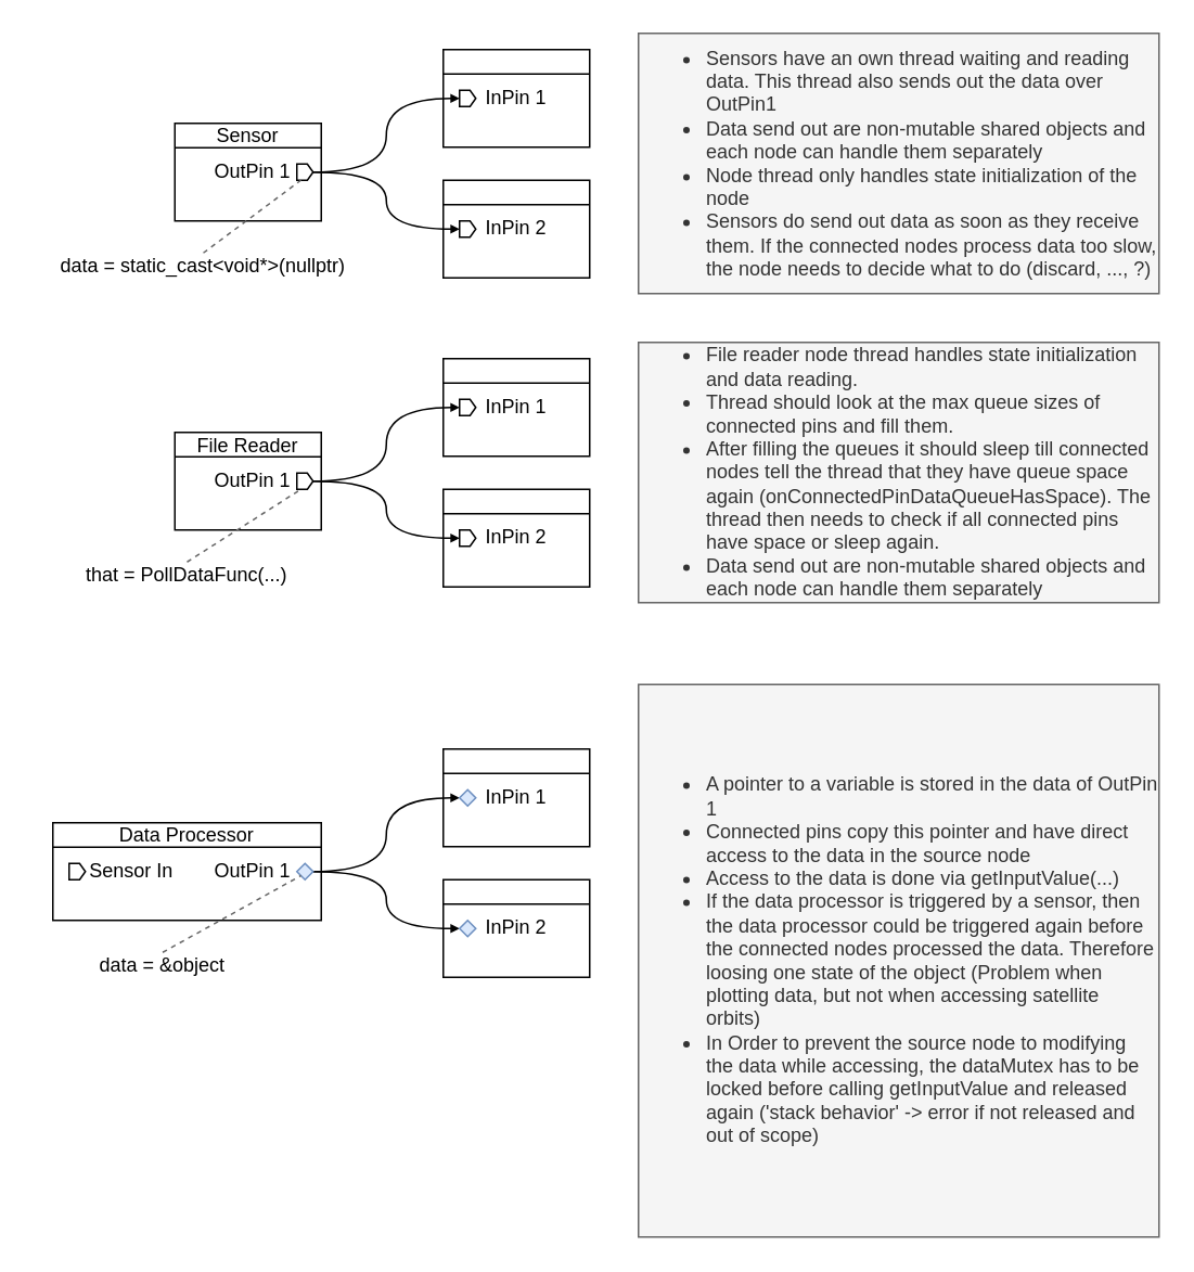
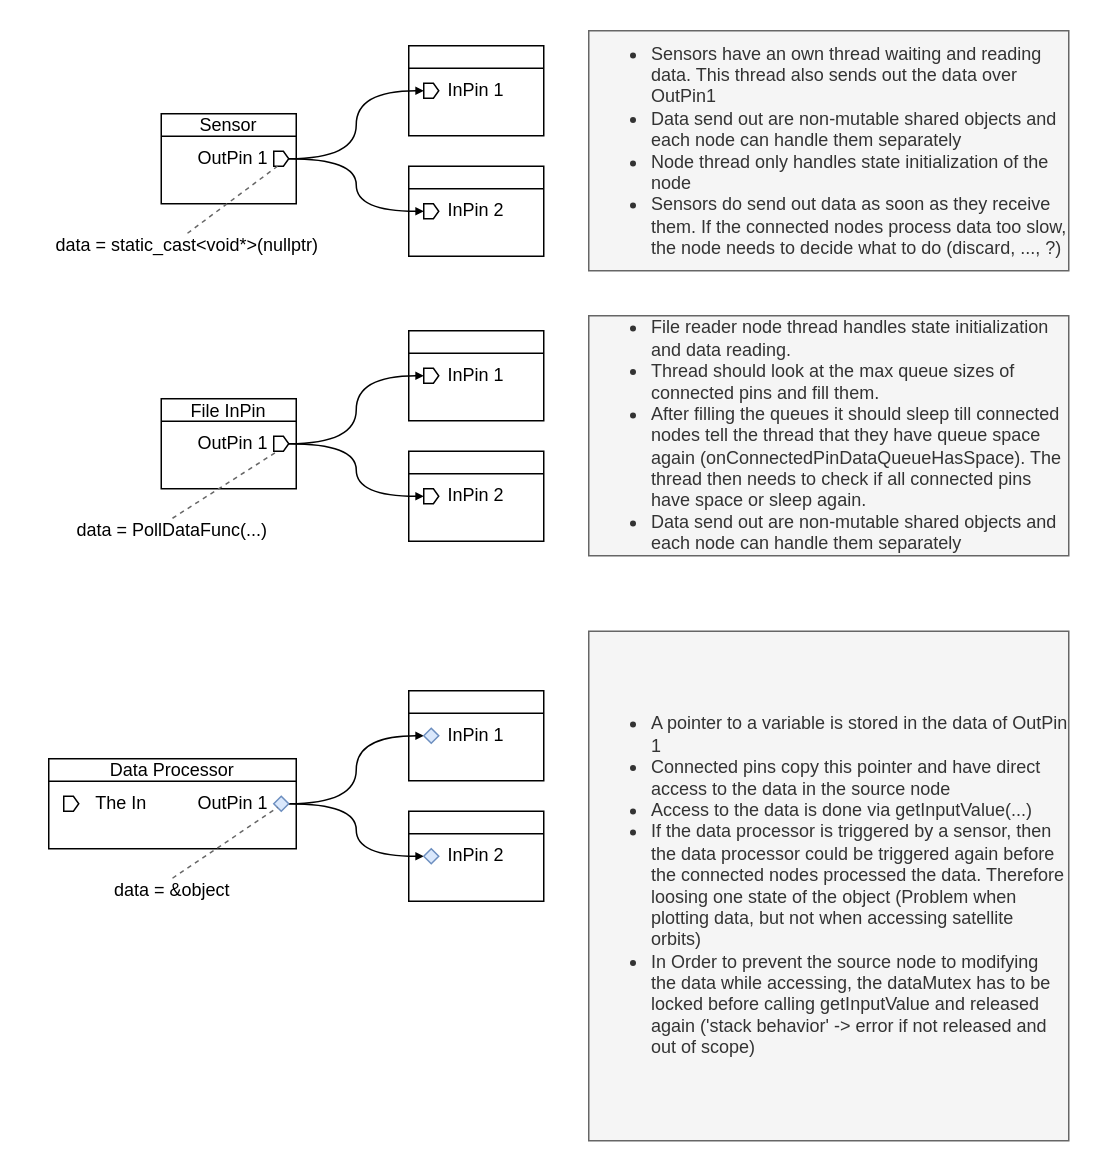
  <mxCell id="0" />
  <mxCell id="1" parent="0" />
  <mxCell id="2" value="" style="rounded=0;whiteSpace=wrap;html=1;" parent="1" vertex="1"><mxGeometry x="107" y="75.33" width="90" height="60" as="geometry" /></mxCell>
  <mxCell id="3" value="" style="endArrow=none;html=1;rounded=0;exitX=0;exitY=0.25;exitDx=0;exitDy=0;entryX=1;entryY=0.25;entryDx=0;entryDy=0;" parent="1" source="2" target="2" edge="1"><mxGeometry width="50" height="50" relative="1" as="geometry"><mxPoint x="262" y="250.33" as="sourcePoint" /><mxPoint x="312" y="200.33" as="targetPoint" /></mxGeometry></mxCell>
  <mxCell id="4" value="" style="verticalLabelPosition=bottom;verticalAlign=top;html=1;shape=offPageConnector;rounded=0;size=0.357;direction=north;" parent="1" vertex="1"><mxGeometry x="182" y="100.33" width="10" height="10" as="geometry" /></mxCell>
  <mxCell id="5" value="Sensor" style="text;html=1;strokeColor=none;fillColor=none;align=center;verticalAlign=middle;whiteSpace=wrap;rounded=0;" parent="1" vertex="1"><mxGeometry x="122" y="68.33" width="60" height="30" as="geometry" /></mxCell>
  <mxCell id="6" style="edgeStyle=orthogonalEdgeStyle;rounded=0;orthogonalLoop=1;jettySize=auto;html=1;exitX=0.5;exitY=1;exitDx=0;exitDy=0;" parent="1" source="2" target="2" edge="1"><mxGeometry relative="1" as="geometry" /></mxCell>
  <mxCell id="7" value="" style="rounded=0;whiteSpace=wrap;html=1;" parent="1" vertex="1"><mxGeometry x="272" y="110.33" width="90" height="60" as="geometry" /></mxCell>
  <mxCell id="8" value="" style="endArrow=none;html=1;rounded=0;exitX=0;exitY=0.25;exitDx=0;exitDy=0;entryX=1;entryY=0.25;entryDx=0;entryDy=0;" parent="1" source="7" target="7" edge="1"><mxGeometry width="50" height="50" relative="1" as="geometry"><mxPoint x="427" y="285.33" as="sourcePoint" /><mxPoint x="477" y="235.33" as="targetPoint" /></mxGeometry></mxCell>
  <mxCell id="9" value="" style="verticalLabelPosition=bottom;verticalAlign=top;html=1;shape=offPageConnector;rounded=0;size=0.357;direction=north;" parent="1" vertex="1"><mxGeometry x="282" y="135.33" width="10" height="10" as="geometry" /></mxCell>
  <mxCell id="10" value="" style="rounded=0;whiteSpace=wrap;html=1;" parent="1" vertex="1"><mxGeometry x="272" y="30" width="90" height="60" as="geometry" /></mxCell>
  <mxCell id="11" style="edgeStyle=orthogonalEdgeStyle;rounded=0;orthogonalLoop=1;jettySize=auto;html=1;exitX=0.5;exitY=1;exitDx=0;exitDy=0;" parent="1" source="7" target="7" edge="1"><mxGeometry relative="1" as="geometry" /></mxCell>
  <mxCell id="12" value="" style="endArrow=none;html=1;rounded=0;exitX=0;exitY=0.25;exitDx=0;exitDy=0;entryX=1;entryY=0.25;entryDx=0;entryDy=0;" parent="1" source="10" target="10" edge="1"><mxGeometry width="50" height="50" relative="1" as="geometry"><mxPoint x="427" y="205" as="sourcePoint" /><mxPoint x="477" y="155" as="targetPoint" /></mxGeometry></mxCell>
  <mxCell id="13" value="" style="verticalLabelPosition=bottom;verticalAlign=top;html=1;shape=offPageConnector;rounded=0;size=0.357;direction=north;" parent="1" vertex="1"><mxGeometry x="282" y="55" width="10" height="10" as="geometry" /></mxCell>
  <mxCell id="14" style="edgeStyle=orthogonalEdgeStyle;rounded=0;orthogonalLoop=1;jettySize=auto;html=1;exitX=0.5;exitY=1;exitDx=0;exitDy=0;" parent="1" source="10" target="10" edge="1"><mxGeometry relative="1" as="geometry" /></mxCell>
  <mxCell id="15" style="edgeStyle=orthogonalEdgeStyle;orthogonalLoop=1;jettySize=auto;html=1;exitX=0.5;exitY=1;exitDx=0;exitDy=0;entryX=0.5;entryY=0;entryDx=0;entryDy=0;curved=1;endArrow=block;endFill=1;endSize=3;" parent="1" source="4" target="13" edge="1"><mxGeometry relative="1" as="geometry" /></mxCell>
  <mxCell id="16" style="edgeStyle=orthogonalEdgeStyle;curved=1;orthogonalLoop=1;jettySize=auto;html=1;exitX=0.5;exitY=1;exitDx=0;exitDy=0;entryX=0.5;entryY=0;entryDx=0;entryDy=0;endArrow=block;endFill=1;endSize=3;" parent="1" source="4" target="9" edge="1"><mxGeometry relative="1" as="geometry" /></mxCell>
  <mxCell id="17" value="" style="rounded=0;whiteSpace=wrap;html=1;" parent="1" vertex="1"><mxGeometry x="107" y="265.33" width="90" height="60" as="geometry" /></mxCell>
  <mxCell id="18" value="" style="endArrow=none;html=1;rounded=0;exitX=0;exitY=0.25;exitDx=0;exitDy=0;entryX=1;entryY=0.25;entryDx=0;entryDy=0;" parent="1" source="17" target="17" edge="1"><mxGeometry width="50" height="50" relative="1" as="geometry"><mxPoint x="262" y="440.33" as="sourcePoint" /><mxPoint x="312" y="390.33" as="targetPoint" /></mxGeometry></mxCell>
  <mxCell id="19" value="" style="verticalLabelPosition=bottom;verticalAlign=top;html=1;shape=offPageConnector;rounded=0;size=0.357;direction=north;" parent="1" vertex="1"><mxGeometry x="182" y="290.33" width="10" height="10" as="geometry" /></mxCell>
- <mxCell id="20" value="File Reader" style="text;html=1;strokeColor=none;fillColor=none;align=center;verticalAlign=middle;whiteSpace=wrap;rounded=0;" parent="1" vertex="1"><mxGeometry x="119" y="259.33" width="66" height="30" as="geometry" /></mxCell>
+ <mxCell id="20" value="File InPin" style="text;html=1;strokeColor=none;fillColor=none;align=center;verticalAlign=middle;whiteSpace=wrap;rounded=0;" parent="1" vertex="1"><mxGeometry x="119" y="259.33" width="66" height="30" as="geometry" /></mxCell>
  <mxCell id="21" style="edgeStyle=orthogonalEdgeStyle;rounded=0;orthogonalLoop=1;jettySize=auto;html=1;exitX=0.5;exitY=1;exitDx=0;exitDy=0;" parent="1" source="17" target="17" edge="1"><mxGeometry relative="1" as="geometry" /></mxCell>
  <mxCell id="22" value="" style="rounded=0;whiteSpace=wrap;html=1;" parent="1" vertex="1"><mxGeometry x="272" y="300.33" width="90" height="60" as="geometry" /></mxCell>
  <mxCell id="23" value="" style="endArrow=none;html=1;rounded=0;exitX=0;exitY=0.25;exitDx=0;exitDy=0;entryX=1;entryY=0.25;entryDx=0;entryDy=0;" parent="1" source="22" target="22" edge="1"><mxGeometry width="50" height="50" relative="1" as="geometry"><mxPoint x="427" y="475.33" as="sourcePoint" /><mxPoint x="477" y="425.33" as="targetPoint" /></mxGeometry></mxCell>
  <mxCell id="24" value="" style="verticalLabelPosition=bottom;verticalAlign=top;html=1;shape=offPageConnector;rounded=0;size=0.357;direction=north;" parent="1" vertex="1"><mxGeometry x="282" y="325.33" width="10" height="10" as="geometry" /></mxCell>
  <mxCell id="25" value="" style="rounded=0;whiteSpace=wrap;html=1;" parent="1" vertex="1"><mxGeometry x="272" y="220" width="90" height="60" as="geometry" /></mxCell>
  <mxCell id="26" style="edgeStyle=orthogonalEdgeStyle;rounded=0;orthogonalLoop=1;jettySize=auto;html=1;exitX=0.5;exitY=1;exitDx=0;exitDy=0;" parent="1" source="22" target="22" edge="1"><mxGeometry relative="1" as="geometry" /></mxCell>
  <mxCell id="27" value="" style="endArrow=none;html=1;rounded=0;exitX=0;exitY=0.25;exitDx=0;exitDy=0;entryX=1;entryY=0.25;entryDx=0;entryDy=0;" parent="1" source="25" target="25" edge="1"><mxGeometry width="50" height="50" relative="1" as="geometry"><mxPoint x="427" y="395" as="sourcePoint" /><mxPoint x="477" y="345" as="targetPoint" /></mxGeometry></mxCell>
  <mxCell id="28" value="" style="verticalLabelPosition=bottom;verticalAlign=top;html=1;shape=offPageConnector;rounded=0;size=0.357;direction=north;" parent="1" vertex="1"><mxGeometry x="282" y="245" width="10" height="10" as="geometry" /></mxCell>
  <mxCell id="29" style="edgeStyle=orthogonalEdgeStyle;rounded=0;orthogonalLoop=1;jettySize=auto;html=1;exitX=0.5;exitY=1;exitDx=0;exitDy=0;" parent="1" source="25" target="25" edge="1"><mxGeometry relative="1" as="geometry" /></mxCell>
  <mxCell id="30" style="edgeStyle=orthogonalEdgeStyle;orthogonalLoop=1;jettySize=auto;html=1;exitX=0.5;exitY=1;exitDx=0;exitDy=0;entryX=0.5;entryY=0;entryDx=0;entryDy=0;curved=1;endArrow=block;endFill=1;endSize=3;" parent="1" source="19" target="28" edge="1"><mxGeometry relative="1" as="geometry" /></mxCell>
  <mxCell id="31" style="edgeStyle=orthogonalEdgeStyle;curved=1;orthogonalLoop=1;jettySize=auto;html=1;exitX=0.5;exitY=1;exitDx=0;exitDy=0;entryX=0.5;entryY=0;entryDx=0;entryDy=0;endArrow=block;endFill=1;endSize=3;" parent="1" source="19" target="24" edge="1"><mxGeometry relative="1" as="geometry" /></mxCell>
  <mxCell id="32" value="OutPin 1" style="text;html=1;strokeColor=none;fillColor=none;align=center;verticalAlign=middle;whiteSpace=wrap;rounded=0;" parent="1" vertex="1"><mxGeometry x="125" y="90" width="60" height="30" as="geometry" /></mxCell>
  <mxCell id="33" value="InPin 1" style="text;html=1;strokeColor=none;fillColor=none;align=center;verticalAlign=middle;whiteSpace=wrap;rounded=0;" parent="1" vertex="1"><mxGeometry x="287" y="45" width="60" height="30" as="geometry" /></mxCell>
  <mxCell id="34" value="InPin 2" style="text;html=1;strokeColor=none;fillColor=none;align=center;verticalAlign=middle;whiteSpace=wrap;rounded=0;" parent="1" vertex="1"><mxGeometry x="287" y="125.33" width="60" height="30" as="geometry" /></mxCell>
  <mxCell id="35" value="OutPin 1" style="text;html=1;strokeColor=none;fillColor=none;align=center;verticalAlign=middle;whiteSpace=wrap;rounded=0;" parent="1" vertex="1"><mxGeometry x="125" y="280.33" width="60" height="30" as="geometry" /></mxCell>
  <mxCell id="36" value="InPin 1" style="text;html=1;strokeColor=none;fillColor=none;align=center;verticalAlign=middle;whiteSpace=wrap;rounded=0;" parent="1" vertex="1"><mxGeometry x="287" y="235.33" width="60" height="30" as="geometry" /></mxCell>
  <mxCell id="37" value="InPin 2" style="text;html=1;strokeColor=none;fillColor=none;align=center;verticalAlign=middle;whiteSpace=wrap;rounded=0;" parent="1" vertex="1"><mxGeometry x="287" y="315.33" width="60" height="30" as="geometry" /></mxCell>
  <mxCell id="38" value="" style="rounded=0;whiteSpace=wrap;html=1;" parent="1" vertex="1"><mxGeometry x="32" y="505.33" width="165" height="60" as="geometry" /></mxCell>
  <mxCell id="39" value="" style="endArrow=none;html=1;rounded=0;exitX=0;exitY=0.25;exitDx=0;exitDy=0;entryX=1;entryY=0.25;entryDx=0;entryDy=0;" parent="1" source="38" target="38" edge="1"><mxGeometry width="50" height="50" relative="1" as="geometry"><mxPoint x="262" y="680.33" as="sourcePoint" /><mxPoint x="312" y="630.33" as="targetPoint" /></mxGeometry></mxCell>
  <mxCell id="40" value="Data Processor" style="text;html=1;strokeColor=none;fillColor=none;align=center;verticalAlign=middle;whiteSpace=wrap;rounded=0;" parent="1" vertex="1"><mxGeometry x="68" y="498.33" width="93" height="30" as="geometry" /></mxCell>
  <mxCell id="41" style="edgeStyle=orthogonalEdgeStyle;rounded=0;orthogonalLoop=1;jettySize=auto;html=1;exitX=0.5;exitY=1;exitDx=0;exitDy=0;" parent="1" edge="1"><mxGeometry relative="1" as="geometry"><mxPoint x="94.5" y="565.33" as="sourcePoint" /><mxPoint x="94.5" y="565.33" as="targetPoint" /></mxGeometry></mxCell>
  <mxCell id="42" value="" style="rounded=0;whiteSpace=wrap;html=1;" parent="1" vertex="1"><mxGeometry x="272" y="540.33" width="90" height="60" as="geometry" /></mxCell>
  <mxCell id="43" value="" style="endArrow=none;html=1;rounded=0;exitX=0;exitY=0.25;exitDx=0;exitDy=0;entryX=1;entryY=0.25;entryDx=0;entryDy=0;" parent="1" source="42" target="42" edge="1"><mxGeometry width="50" height="50" relative="1" as="geometry"><mxPoint x="427" y="715.33" as="sourcePoint" /><mxPoint x="477" y="665.33" as="targetPoint" /></mxGeometry></mxCell>
  <mxCell id="44" value="" style="rounded=0;whiteSpace=wrap;html=1;" parent="1" vertex="1"><mxGeometry x="272" y="460" width="90" height="60" as="geometry" /></mxCell>
  <mxCell id="45" style="edgeStyle=orthogonalEdgeStyle;rounded=0;orthogonalLoop=1;jettySize=auto;html=1;exitX=0.5;exitY=1;exitDx=0;exitDy=0;" parent="1" source="42" target="42" edge="1"><mxGeometry relative="1" as="geometry" /></mxCell>
  <mxCell id="46" value="" style="endArrow=none;html=1;rounded=0;exitX=0;exitY=0.25;exitDx=0;exitDy=0;entryX=1;entryY=0.25;entryDx=0;entryDy=0;" parent="1" source="44" target="44" edge="1"><mxGeometry width="50" height="50" relative="1" as="geometry"><mxPoint x="427" y="635" as="sourcePoint" /><mxPoint x="477" y="585" as="targetPoint" /></mxGeometry></mxCell>
  <mxCell id="47" style="edgeStyle=orthogonalEdgeStyle;rounded=0;orthogonalLoop=1;jettySize=auto;html=1;exitX=0.5;exitY=1;exitDx=0;exitDy=0;" parent="1" source="44" target="44" edge="1"><mxGeometry relative="1" as="geometry" /></mxCell>
  <mxCell id="48" style="edgeStyle=orthogonalEdgeStyle;orthogonalLoop=1;jettySize=auto;html=1;entryX=0;entryY=0.5;entryDx=0;entryDy=0;curved=1;endArrow=block;endFill=1;endSize=3;exitX=1;exitY=0.5;exitDx=0;exitDy=0;" parent="1" source="53" target="55" edge="1"><mxGeometry relative="1" as="geometry"><mxPoint x="202" y="530" as="sourcePoint" /><mxPoint x="282" y="490" as="targetPoint" /></mxGeometry></mxCell>
  <mxCell id="49" style="edgeStyle=orthogonalEdgeStyle;curved=1;orthogonalLoop=1;jettySize=auto;html=1;entryX=0;entryY=0.5;entryDx=0;entryDy=0;endArrow=block;endFill=1;endSize=3;exitX=1;exitY=0.5;exitDx=0;exitDy=0;" parent="1" source="53" target="54" edge="1"><mxGeometry relative="1" as="geometry"><mxPoint x="202" y="540" as="sourcePoint" /><mxPoint x="282" y="570.33" as="targetPoint" /></mxGeometry></mxCell>
  <mxCell id="50" value="OutPin 1" style="text;html=1;strokeColor=none;fillColor=none;align=center;verticalAlign=middle;whiteSpace=wrap;rounded=0;" parent="1" vertex="1"><mxGeometry x="125" y="520.33" width="60" height="30" as="geometry" /></mxCell>
  <mxCell id="51" value="InPin 1" style="text;html=1;strokeColor=none;fillColor=none;align=center;verticalAlign=middle;whiteSpace=wrap;rounded=0;" parent="1" vertex="1"><mxGeometry x="287" y="475.33" width="60" height="30" as="geometry" /></mxCell>
  <mxCell id="52" value="InPin 2" style="text;html=1;strokeColor=none;fillColor=none;align=center;verticalAlign=middle;whiteSpace=wrap;rounded=0;" parent="1" vertex="1"><mxGeometry x="287" y="555.33" width="60" height="30" as="geometry" /></mxCell>
  <mxCell id="53" value="" style="rhombus;whiteSpace=wrap;html=1;fillColor=#dae8fc;strokeColor=#6c8ebf;" parent="1" vertex="1"><mxGeometry x="182" y="530.33" width="10" height="10" as="geometry" /></mxCell>
  <mxCell id="54" value="" style="rhombus;whiteSpace=wrap;html=1;fillColor=#dae8fc;strokeColor=#6c8ebf;" parent="1" vertex="1"><mxGeometry x="282" y="565.33" width="10" height="10" as="geometry" /></mxCell>
  <mxCell id="55" value="" style="rhombus;whiteSpace=wrap;html=1;fillColor=#dae8fc;strokeColor=#6c8ebf;" parent="1" vertex="1"><mxGeometry x="282" y="485" width="10" height="10" as="geometry" /></mxCell>
  <mxCell id="56" value="" style="verticalLabelPosition=bottom;verticalAlign=top;html=1;shape=offPageConnector;rounded=0;size=0.357;direction=north;" parent="1" vertex="1"><mxGeometry x="42" y="530.33" width="10" height="10" as="geometry" /></mxCell>
- <mxCell id="57" value="Sensor In" style="text;html=1;align=center;verticalAlign=middle;resizable=0;points=[];autosize=1;strokeColor=none;fillColor=none;" parent="1" vertex="1"><mxGeometry x="45" y="525.33" width="70" height="20" as="geometry" /></mxCell>
+ <mxCell id="57" value="The In" style="text;html=1;align=center;verticalAlign=middle;resizable=0;points=[];autosize=1;strokeColor=none;fillColor=none;" parent="1" vertex="1"><mxGeometry x="45" y="525.33" width="70" height="20" as="geometry" /></mxCell>
  <mxCell id="58" value="&lt;ul&gt;&lt;li style=&quot;&quot;&gt;Sensors have an own thread waiting and reading data. This thread also sends out the data over OutPin1&lt;/li&gt;&lt;li style=&quot;&quot;&gt;Data send out are non-mutable shared objects and each node can handle them separately&lt;/li&gt;&lt;li style=&quot;&quot;&gt;Node thread only handles state initialization of the node&lt;/li&gt;&lt;li style=&quot;&quot;&gt;Sensors do send out data as soon as they receive them. If the connected nodes process data too slow, the node needs to decide what to do (discard, ..., ?)&lt;/li&gt;&lt;/ul&gt;" style="text;html=1;align=left;verticalAlign=middle;whiteSpace=wrap;rounded=0;fillColor=#f5f5f5;fontColor=#333333;strokeColor=#666666;" parent="1" vertex="1"><mxGeometry x="392" y="20" width="320" height="160" as="geometry" /></mxCell>
  <mxCell id="59" style="orthogonalLoop=1;jettySize=auto;html=1;exitX=0.5;exitY=0;exitDx=0;exitDy=0;entryX=0;entryY=0.25;entryDx=0;entryDy=0;endArrow=none;endFill=0;endSize=3;rounded=0;dashed=1;fillColor=#f5f5f5;strokeColor=#666666;" parent="1" source="60" target="4" edge="1"><mxGeometry relative="1" as="geometry" /></mxCell>
  <mxCell id="60" value="data = static_cast&amp;lt;void*&amp;gt;(nullptr)" style="text;html=1;strokeColor=none;fillColor=none;align=center;verticalAlign=middle;whiteSpace=wrap;rounded=0;" parent="1" vertex="1"><mxGeometry x="30.25" y="155" width="188.5" height="15.33" as="geometry" /></mxCell>
  <mxCell id="61" style="edgeStyle=orthogonalEdgeStyle;rounded=0;orthogonalLoop=1;jettySize=auto;html=1;exitX=0.5;exitY=1;exitDx=0;exitDy=0;" parent="1" source="58" target="58" edge="1"><mxGeometry relative="1" as="geometry" /></mxCell>
- <mxCell id="62" value="that = PollDataFunc(...)" style="text;html=1;strokeColor=none;fillColor=none;align=center;verticalAlign=middle;whiteSpace=wrap;rounded=0;" parent="1" vertex="1"><mxGeometry x="20.25" y="345" width="188.5" height="15.33" as="geometry" /></mxCell>
+ <mxCell id="62" value="data = PollDataFunc(...)" style="text;html=1;strokeColor=none;fillColor=none;align=center;verticalAlign=middle;whiteSpace=wrap;rounded=0;" parent="1" vertex="1"><mxGeometry x="20.25" y="345" width="188.5" height="15.33" as="geometry" /></mxCell>
  <mxCell id="63" style="orthogonalLoop=1;jettySize=auto;html=1;exitX=0.5;exitY=0;exitDx=0;exitDy=0;entryX=0;entryY=0.25;entryDx=0;entryDy=0;endArrow=none;endFill=0;endSize=3;rounded=0;dashed=1;fillColor=#f5f5f5;strokeColor=#666666;" parent="1" source="62" target="19" edge="1"><mxGeometry relative="1" as="geometry"><mxPoint x="133.375" y="165" as="sourcePoint" /><mxPoint x="194.5" y="120.33" as="targetPoint" /></mxGeometry></mxCell>
  <mxCell id="64" value="&lt;ul&gt;&lt;li style=&quot;&quot;&gt;File reader node thread handles state initialization and data reading.&lt;/li&gt;&lt;li style=&quot;&quot;&gt;Thread should look at the max queue sizes of connected pins and fill them.&lt;/li&gt;&lt;li style=&quot;&quot;&gt;After filling the queues it should sleep till connected nodes tell the thread that they have queue space again (onConnectedPinDataQueueHasSpace). The thread then needs to check if all connected pins have space or sleep again.&lt;/li&gt;&lt;li style=&quot;&quot;&gt;Data send out are non-mutable shared objects and each node can handle them separately&lt;/li&gt;&lt;/ul&gt;" style="text;html=1;align=left;verticalAlign=middle;whiteSpace=wrap;rounded=0;fillColor=#f5f5f5;fontColor=#333333;strokeColor=#666666;" parent="1" vertex="1"><mxGeometry x="392" y="210" width="320" height="160" as="geometry" /></mxCell>
  <mxCell id="65" value="&lt;ul&gt;&lt;li style=&quot;&quot;&gt;A pointer to a variable is stored in the data of OutPin 1&lt;/li&gt;&lt;li style=&quot;&quot;&gt;Connected pins copy this pointer and have direct access to the data in the source node&lt;/li&gt;&lt;li style=&quot;&quot;&gt;Access to the data is done via getInputValue(...)&lt;/li&gt;&lt;li&gt;If the data processor is triggered by a sensor, then the data processor could be triggered again before the connected nodes processed the data. Therefore loosing one state of the object (Problem when plotting data, but not when accessing satellite orbits)&lt;/li&gt;&lt;li style=&quot;&quot;&gt;In Order to prevent the source node to modifying the data while accessing, the dataMutex has to be locked before calling getInputValue and released again ('stack behavior' -&amp;gt; error if not released and out of scope)&lt;/li&gt;&lt;/ul&gt;" style="text;html=1;align=left;verticalAlign=middle;whiteSpace=wrap;rounded=0;fillColor=#f5f5f5;fontColor=#333333;strokeColor=#666666;" parent="1" vertex="1"><mxGeometry x="392" y="420.33" width="320" height="339.67" as="geometry" /></mxCell>
- <mxCell id="66" value="data = &amp;amp;object" style="text;html=1;strokeColor=none;fillColor=none;align=center;verticalAlign=middle;whiteSpace=wrap;rounded=0;" parent="1" vertex="1"><mxGeometry x="5.25" y="585" width="188.5" height="15.33" as="geometry" /></mxCell>
+ <mxCell id="66" value="data = &amp;amp;object" style="text;html=1;strokeColor=none;fillColor=none;align=center;verticalAlign=middle;whiteSpace=wrap;rounded=0;" parent="1" vertex="1"><mxGeometry x="20.25" y="585" width="188.5" height="15.33" as="geometry" /></mxCell>
  <mxCell id="67" style="orthogonalLoop=1;jettySize=auto;html=1;exitX=0.5;exitY=0;exitDx=0;exitDy=0;entryX=0;entryY=1;entryDx=0;entryDy=0;endArrow=none;endFill=0;endSize=3;rounded=0;dashed=1;fillColor=#f5f5f5;strokeColor=#666666;" parent="1" source="66" target="53" edge="1"><mxGeometry relative="1" as="geometry"><mxPoint x="133.375" y="355.33" as="sourcePoint" /><mxPoint x="194.5" y="310.33" as="targetPoint" /></mxGeometry></mxCell>
